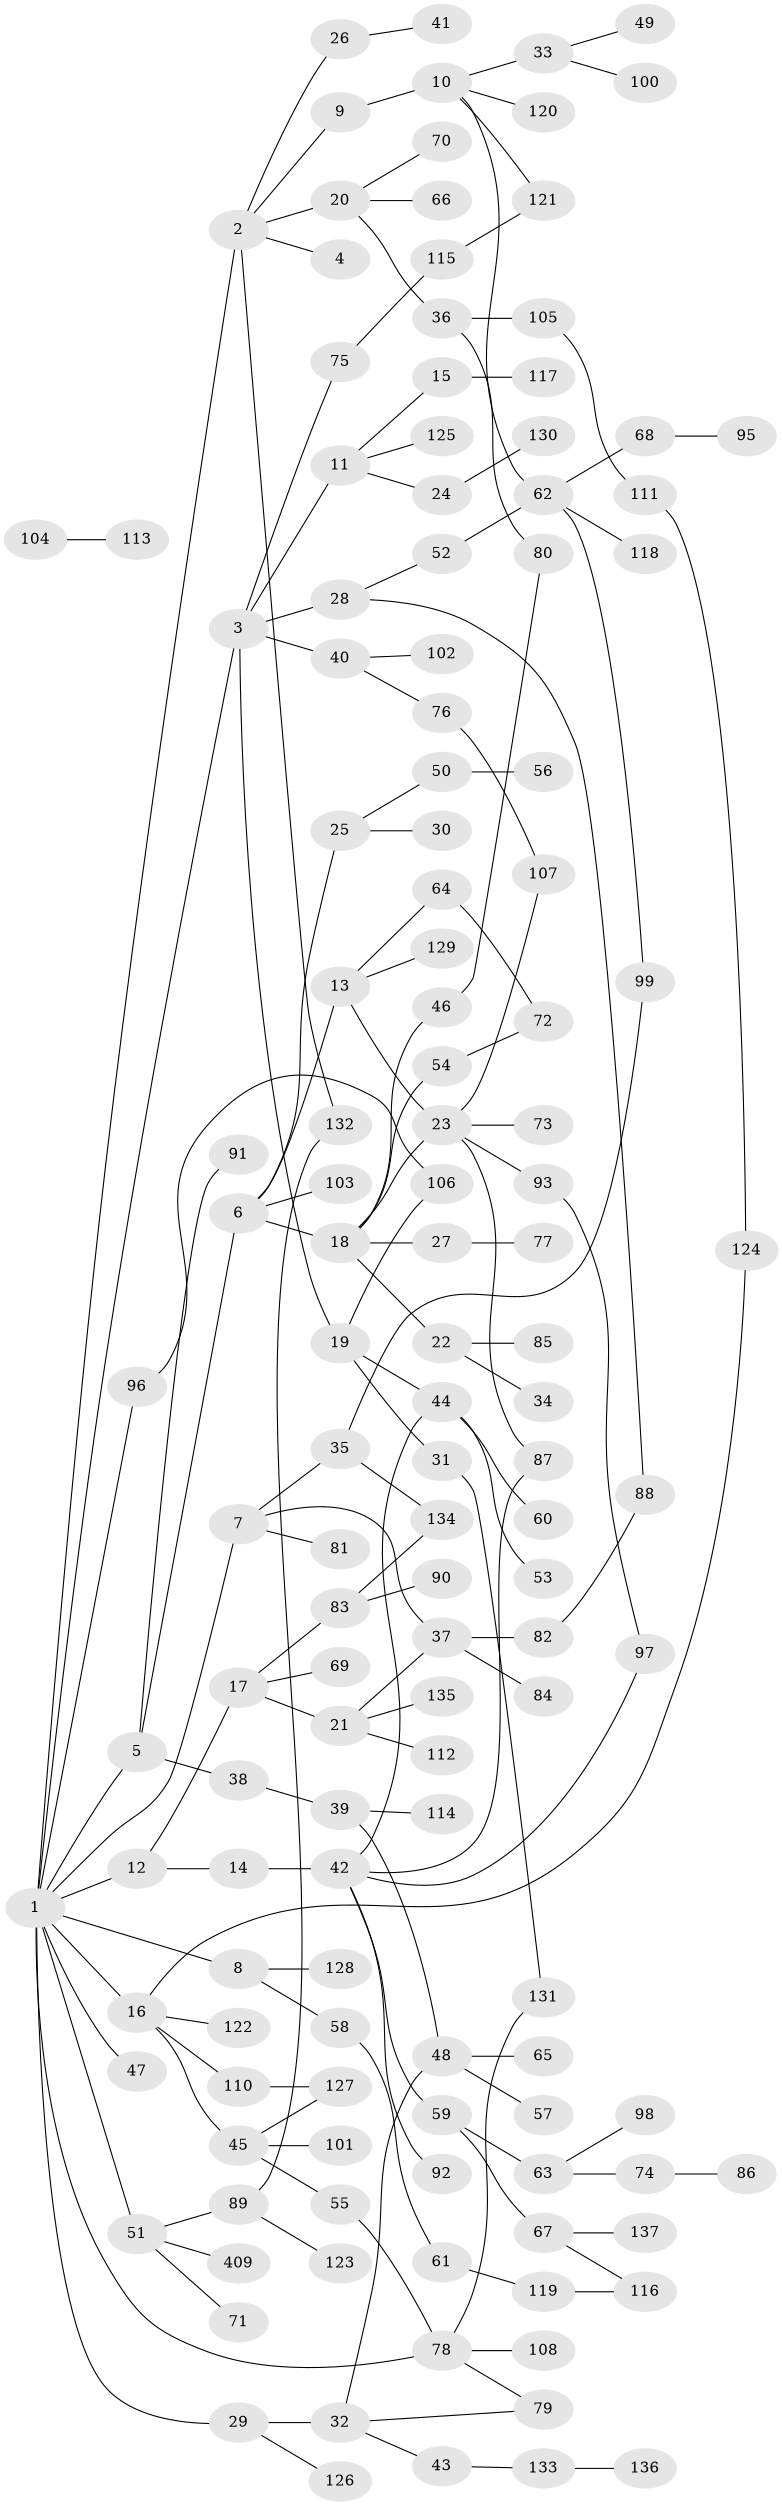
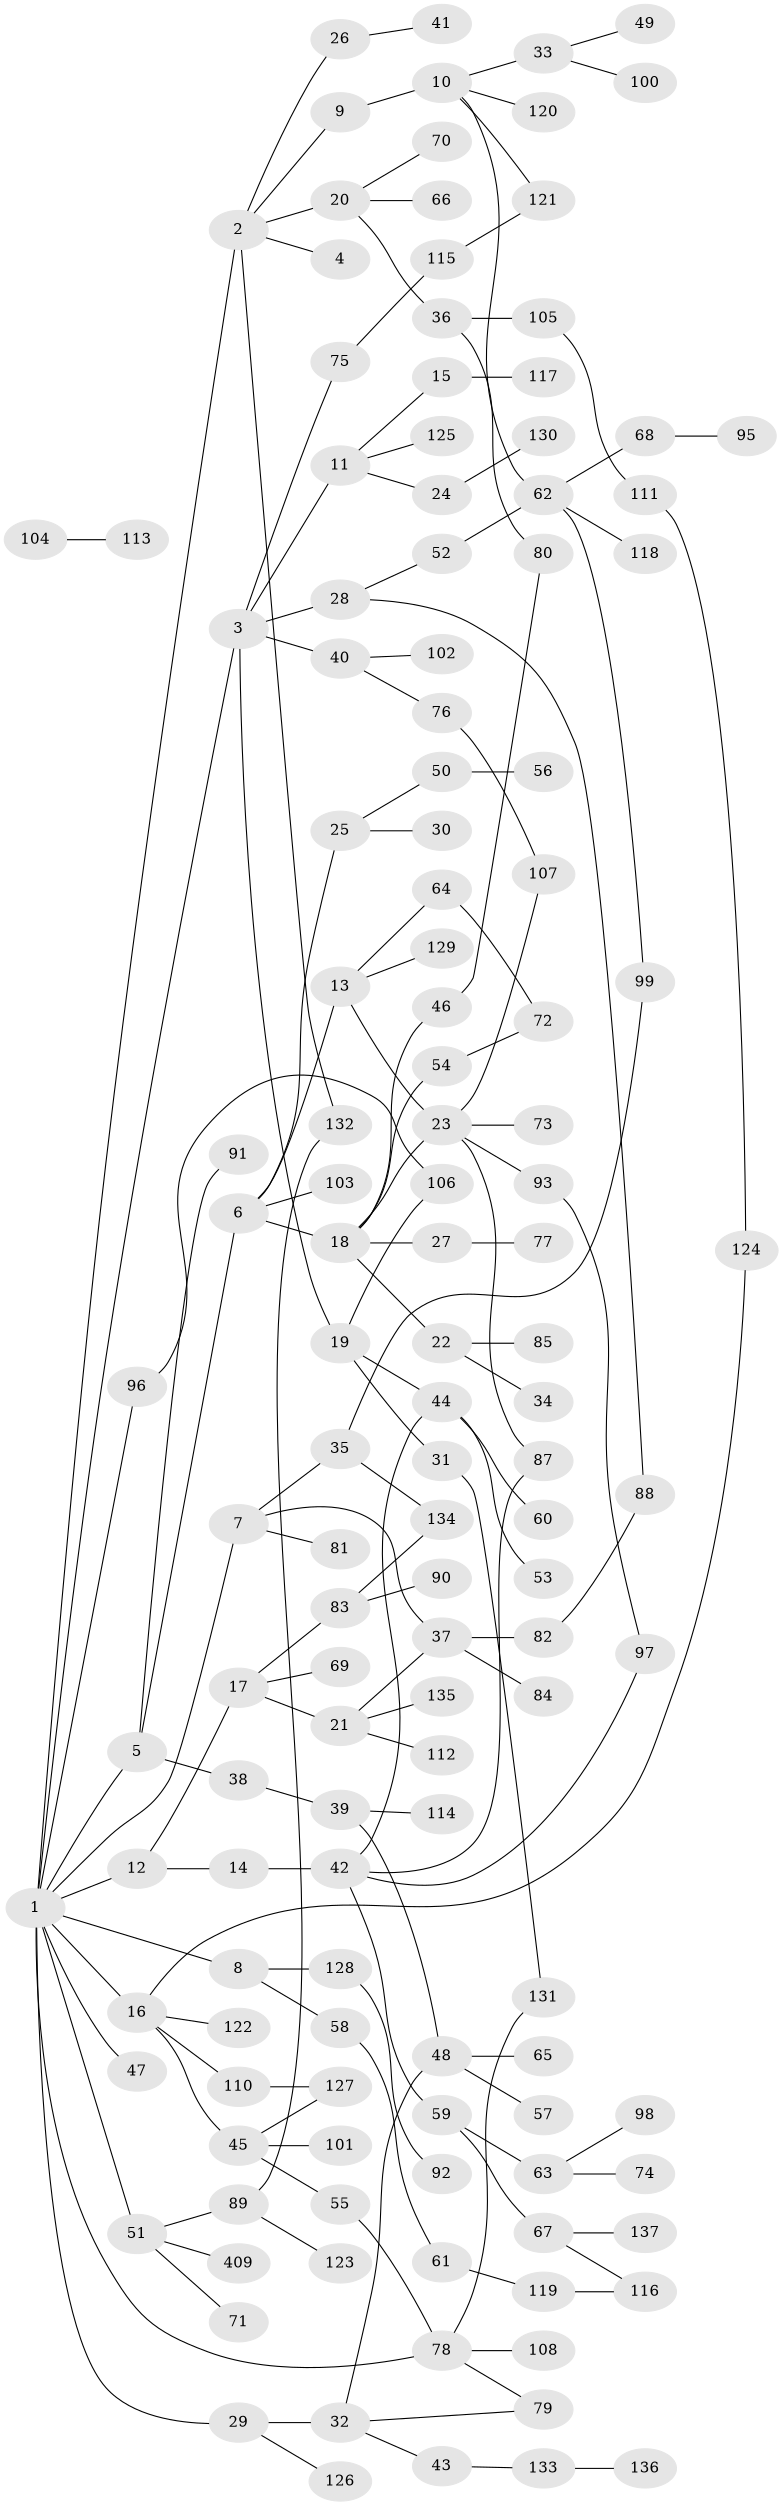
  graph {
    rankdir=LR
    node [color=gray90 style=filled]
    1
    2
    3
    5
    7
    8
    12
    16
    29
    47
    51
    78
    96
    4
    9
    20
    26
    132
    11
    19
    28
    40
    75
    6
    38
    91
    35
    37
    81
    58
    128
    14
    17
    45
    110
    122
    124
    32
    126
    71
    89
    n42 [label=409]
    131
    79
    108
    106
    10
    36
    66
    70
    41
    15
    24
    125
    31
    44
    52
    88
    76
    102
    115
    13
    18
    25
    103
    39
    23
    64
    129
    22
    27
    46
    54
    30
    50
    99
    134
    82
    84
    61
    33
    62
    120
    121
    49
    100
    68
    118
    117
    130
    42
    21
    69
    83
    73
    87
    93
    107
    72
    59
    92
    97
    55
    101
    127
    112
    135
    90
    34
    85
    77
    80
    53
    60
    105
    56
    43
    48
    133
    57
    65
    111
    114
    63
    67
    136
    123
    119
    74
    98
    116
    137
    95
-   86
    104
    113
    1 -- 2
    1 -- 3
    1 -- 5
    1 -- 7
    1 -- 8
    1 -- 12
    1 -- 16
    1 -- 29
    1 -- 47
    1 -- 51
    1 -- 78
    1 -- 96
    2 -- 4
    2 -- 9
    2 -- 20
    2 -- 26
    2 -- 132
    3 -- 11
    3 -- 19
    3 -- 28
    3 -- 40
    3 -- 75
    5 -- 6
    5 -- 38
    5 -- 91
    7 -- 35
    7 -- 37
    7 -- 81
    8 -- 58
    8 -- 128
    12 -- 14
    12 -- 17
    16 -- 45
    16 -- 110
    16 -- 122
    16 -- 124
    29 -- 32
    29 -- 126
    51 -- 71
    51 -- 89
    51 -- n42
    78 -- 131
    78 -- 79
    78 -- 108
    96 -- 106
    9 -- 10
    20 -- 36
    20 -- 66
    20 -- 70
    26 -- 41
    11 -- 15
    11 -- 24
    11 -- 125
    19 -- 106
    19 -- 31
    19 -- 44
    28 -- 52
    28 -- 88
    40 -- 76
    40 -- 102
    75 -- 115
    6 -- 13
    6 -- 18
    6 -- 25
    6 -- 103
    38 -- 39
    35 -- 99
    35 -- 134
    37 -- 82
    37 -- 84
    58 -- 61
    14 -- 42
    17 -- 21
    17 -- 69
    17 -- 83
    45 -- 55
    45 -- 101
    45 -- 127
    110 -- 127
    32 -- 79
    32 -- 43
    32 -- 48
    89 -- 132
    89 -- 123
    10 -- 33
    10 -- 62
    10 -- 120
    10 -- 121
    36 -- 80
    36 -- 105
    15 -- 117
    24 -- 130
    31 -- 131
    44 -- 53
    44 -- 60
    52 -- 62
    76 -- 107
    115 -- 121
    13 -- 23
    13 -- 64
    13 -- 129
    18 -- 23
    18 -- 22
    18 -- 27
    18 -- 46
    18 -- 54
    25 -- 30
    25 -- 50
    39 -- 48
    39 -- 114
    23 -- 73
    23 -- 87
    23 -- 93
    23 -- 107
    64 -- 72
    22 -- 34
    22 -- 85
    27 -- 77
    46 -- 80
    54 -- 72
    50 -- 56
    82 -- 88
    61 -- 119
    33 -- 49
    33 -- 100
    62 -- 99
    62 -- 68
    62 -- 118
    68 -- 95
    42 -- 44
    42 -- 87
    42 -- 59
-   42 -- 92
+   128 -- 92
    42 -- 97
    21 -- 37
    21 -- 112
    21 -- 135
    83 -- 134
    83 -- 90
    93 -- 97
    59 -- 63
    59 -- 67
    55 -- 78
    105 -- 111
    43 -- 133
    48 -- 57
    48 -- 65
    133 -- 136
    111 -- 124
    63 -- 74
    63 -- 98
    67 -- 116
    67 -- 137
    119 -- 116
-   74 -- 86
    104 -- 113
  }
